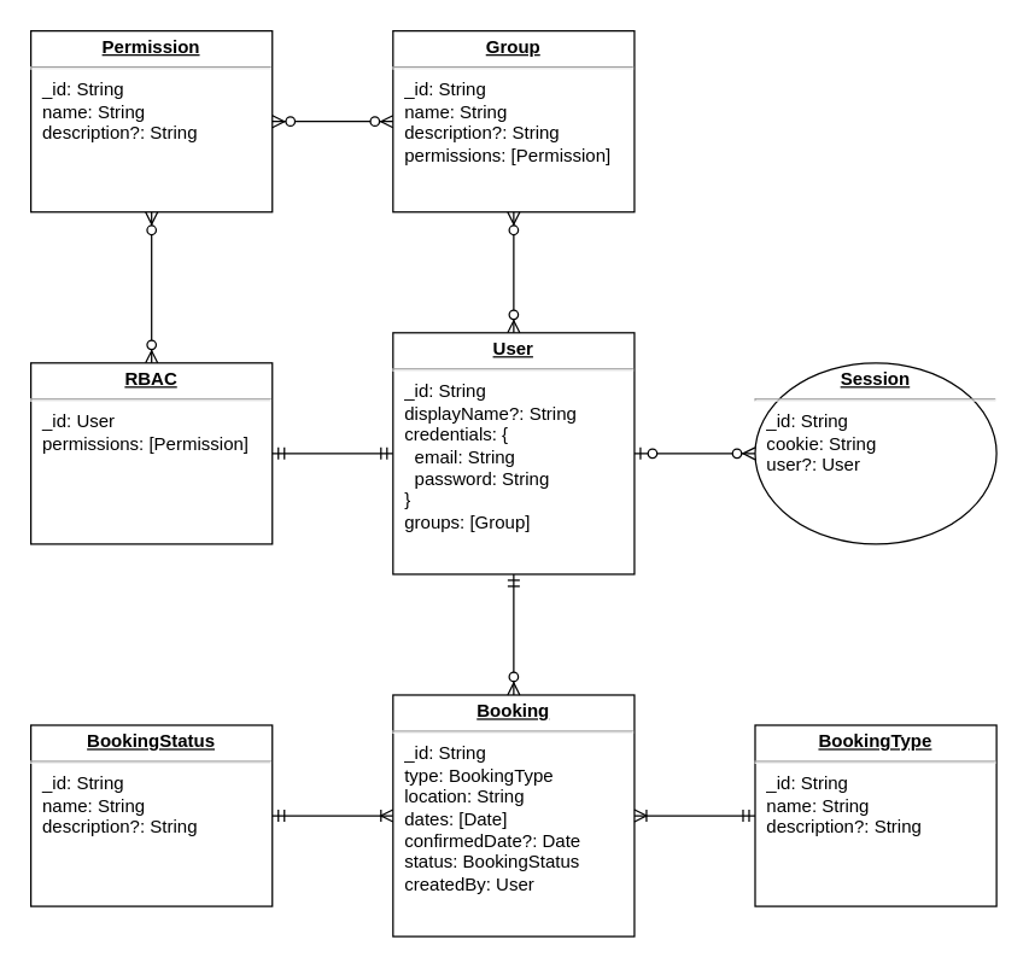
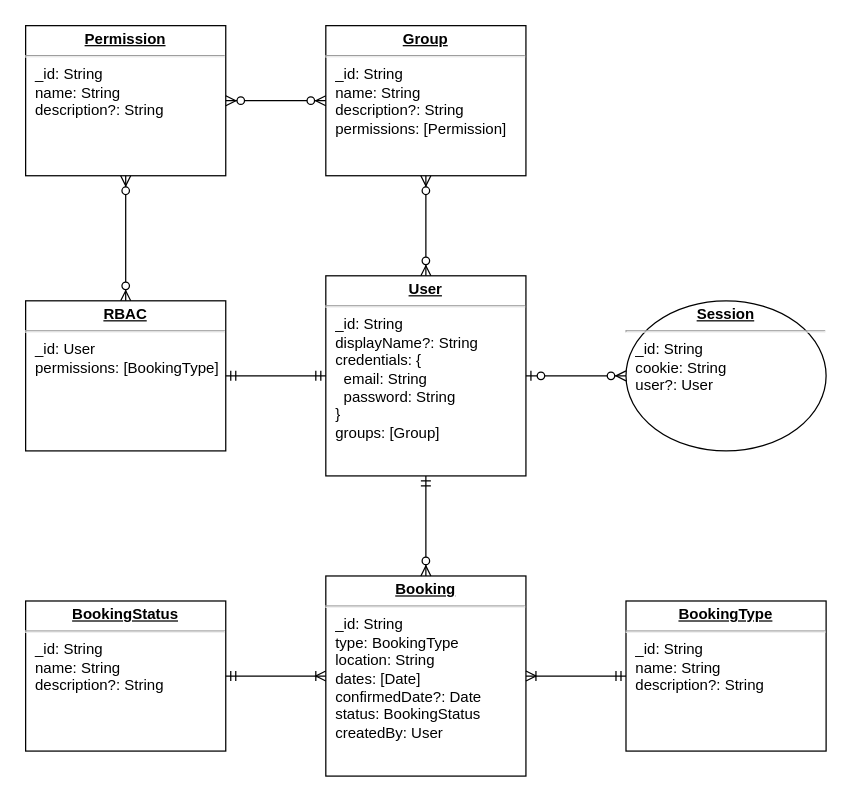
  <mxCell id="0" />
  <mxCell id="1" parent="0" />
  <mxCell id="2" value="&lt;p style=&quot;margin: 0px ; margin-top: 4px ; text-align: center ; text-decoration: underline&quot;&gt;&lt;strong&gt;Permission&lt;/strong&gt;&lt;/p&gt;&lt;hr&gt;&lt;p style=&quot;margin: 0px ; margin-left: 8px&quot;&gt;_id: String&lt;/p&gt;&lt;p style=&quot;margin: 0px ; margin-left: 8px&quot;&gt;name: String&lt;/p&gt;&lt;p style=&quot;margin: 0px ; margin-left: 8px&quot;&gt;description?: String&lt;/p&gt;" style="verticalAlign=top;align=left;overflow=fill;fontSize=12;fontFamily=Helvetica;html=1;shadow=0;" parent="1" vertex="1"><mxGeometry x="20" y="20" width="160" height="120" as="geometry" /></mxCell>
  <mxCell id="3" value="&lt;p style=&quot;margin: 0px ; margin-top: 4px ; text-align: center ; text-decoration: underline&quot;&gt;&lt;b&gt;Group&lt;/b&gt;&lt;/p&gt;&lt;hr&gt;&lt;p style=&quot;margin: 0px ; margin-left: 8px&quot;&gt;_id: String&lt;/p&gt;&lt;p style=&quot;margin: 0px ; margin-left: 8px&quot;&gt;name: String&lt;/p&gt;&lt;p style=&quot;margin: 0px ; margin-left: 8px&quot;&gt;description?: String&lt;/p&gt;&lt;p style=&quot;margin: 0px ; margin-left: 8px&quot;&gt;permissions: [Permission]&lt;/p&gt;" style="verticalAlign=top;align=left;overflow=fill;fontSize=12;fontFamily=Helvetica;html=1;shadow=0;" parent="1" vertex="1"><mxGeometry x="260" y="20" width="160" height="120" as="geometry" /></mxCell>
  <mxCell id="4" value="&lt;p style=&quot;margin: 0px ; margin-top: 4px ; text-align: center ; text-decoration: underline&quot;&gt;&lt;b&gt;User&lt;/b&gt;&lt;/p&gt;&lt;hr&gt;&lt;p style=&quot;margin: 0px ; margin-left: 8px&quot;&gt;_id: String&lt;/p&gt;&lt;p style=&quot;margin: 0px ; margin-left: 8px&quot;&gt;displayName?: String&lt;/p&gt;&lt;p style=&quot;margin: 0px ; margin-left: 8px&quot;&gt;credentials: {&lt;/p&gt;&lt;p style=&quot;margin: 0px ; margin-left: 8px&quot;&gt;&amp;nbsp; email: String&lt;/p&gt;&lt;p style=&quot;margin: 0px ; margin-left: 8px&quot;&gt;&amp;nbsp; password: String&lt;/p&gt;&lt;p style=&quot;margin: 0px ; margin-left: 8px&quot;&gt;}&lt;/p&gt;&lt;p style=&quot;margin: 0px ; margin-left: 8px&quot;&gt;groups: [Group]&lt;br&gt;&lt;/p&gt;" style="verticalAlign=top;align=left;overflow=fill;fontSize=12;fontFamily=Helvetica;html=1;shadow=0;" parent="1" vertex="1"><mxGeometry x="260" y="220" width="160" height="160" as="geometry" /></mxCell>
  <mxCell id="5" value="&lt;p style=&quot;margin: 0px ; margin-top: 4px ; text-align: center ; text-decoration: underline&quot;&gt;&lt;b&gt;Session&lt;/b&gt;&lt;/p&gt;&lt;hr&gt;&lt;p style=&quot;margin: 0px ; margin-left: 8px&quot;&gt;_id: String&lt;/p&gt;&lt;p style=&quot;margin: 0px ; margin-left: 8px&quot;&gt;cookie: String&lt;/p&gt;&lt;p style=&quot;margin: 0px ; margin-left: 8px&quot;&gt;user?: User&lt;/p&gt;" style="ellipse;verticalAlign=top;align=left;overflow=fill;fontSize=12;fontFamily=Helvetica;html=1;shadow=0;" parent="1" vertex="1"><mxGeometry x="500" y="240" width="160" height="120" as="geometry" /></mxCell>
  <mxCell id="6" value="&lt;p style=&quot;margin: 0px ; margin-top: 4px ; text-align: center ; text-decoration: underline&quot;&gt;&lt;b&gt;Booking&lt;/b&gt;&lt;/p&gt;&lt;hr&gt;&lt;p style=&quot;margin: 0px ; margin-left: 8px&quot;&gt;_id: String&lt;/p&gt;&lt;p style=&quot;margin: 0px ; margin-left: 8px&quot;&gt;type: BookingType&lt;/p&gt;&lt;p style=&quot;margin: 0px ; margin-left: 8px&quot;&gt;location: String&lt;/p&gt;&lt;p style=&quot;margin: 0px ; margin-left: 8px&quot;&gt;dates: [Date]&lt;/p&gt;&lt;p style=&quot;margin: 0px ; margin-left: 8px&quot;&gt;confirmedDate?: Date&lt;/p&gt;&lt;p style=&quot;margin: 0px ; margin-left: 8px&quot;&gt;status: BookingStatus&lt;/p&gt;&lt;p style=&quot;margin: 0px ; margin-left: 8px&quot;&gt;createdBy: User&lt;/p&gt;" style="verticalAlign=top;align=left;overflow=fill;fontSize=12;fontFamily=Helvetica;html=1;shadow=0;" parent="1" vertex="1"><mxGeometry x="260" y="460" width="160" height="160" as="geometry" /></mxCell>
  <mxCell id="7" value="&lt;p style=&quot;margin: 0px ; margin-top: 4px ; text-align: center ; text-decoration: underline&quot;&gt;&lt;b&gt;BookingType&lt;/b&gt;&lt;/p&gt;&lt;hr&gt;&lt;p style=&quot;margin: 0px ; margin-left: 8px&quot;&gt;_id: String&lt;/p&gt;&lt;p style=&quot;margin: 0px ; margin-left: 8px&quot;&gt;name: String&lt;/p&gt;&lt;p style=&quot;margin: 0px ; margin-left: 8px&quot;&gt;description?: String&lt;/p&gt;" style="verticalAlign=top;align=left;overflow=fill;fontSize=12;fontFamily=Helvetica;html=1;shadow=0;" parent="1" vertex="1"><mxGeometry x="500" y="480" width="160" height="120" as="geometry" /></mxCell>
  <mxCell id="8" value="&lt;p style=&quot;margin: 0px ; margin-top: 4px ; text-align: center ; text-decoration: underline&quot;&gt;&lt;b&gt;BookingStatus&lt;/b&gt;&lt;/p&gt;&lt;hr&gt;&lt;p style=&quot;margin: 0px ; margin-left: 8px&quot;&gt;_id: String&lt;/p&gt;&lt;p style=&quot;margin: 0px ; margin-left: 8px&quot;&gt;name: String&lt;/p&gt;&lt;p style=&quot;margin: 0px ; margin-left: 8px&quot;&gt;description?: String&lt;/p&gt;" style="verticalAlign=top;align=left;overflow=fill;fontSize=12;fontFamily=Helvetica;html=1;shadow=0;" parent="1" vertex="1"><mxGeometry x="20" y="480" width="160" height="120" as="geometry" /></mxCell>
  <mxCell id="9" value="" style="fontSize=12;html=1;endArrow=ERzeroToMany;startArrow=ERzeroToMany;edgeStyle=orthogonalEdgeStyle;exitX=0;exitY=0.5;exitDx=0;exitDy=0;entryX=1;entryY=0.5;entryDx=0;entryDy=0;startFill=1;" parent="1" source="3" target="2" edge="1"><mxGeometry width="100" height="100" relative="1" as="geometry"><mxPoint x="240" y="120" as="sourcePoint" /><mxPoint x="200" y="120" as="targetPoint" /></mxGeometry></mxCell>
  <mxCell id="10" value="" style="fontSize=12;html=1;endArrow=ERzeroToMany;startArrow=ERzeroToMany;edgeStyle=orthogonalEdgeStyle;exitX=0.5;exitY=0;exitDx=0;exitDy=0;startFill=1;entryX=0.5;entryY=1;entryDx=0;entryDy=0;" parent="1" source="4" target="3" edge="1"><mxGeometry width="100" height="100" relative="1" as="geometry"><mxPoint x="400" y="200" as="sourcePoint" /><mxPoint x="340" y="150" as="targetPoint" /></mxGeometry></mxCell>
  <mxCell id="11" value="" style="fontSize=12;html=1;endArrow=ERzeroToOne;startArrow=ERzeroToMany;edgeStyle=orthogonalEdgeStyle;exitX=0;exitY=0.5;exitDx=0;exitDy=0;entryX=1;entryY=0.5;entryDx=0;entryDy=0;startFill=1;endFill=1;" parent="1" source="5" target="4" edge="1"><mxGeometry width="100" height="100" relative="1" as="geometry"><mxPoint x="790" y="260" as="sourcePoint" /><mxPoint x="710" y="240" as="targetPoint" /></mxGeometry></mxCell>
  <mxCell id="12" value="" style="fontSize=12;html=1;endArrow=ERzeroToMany;startArrow=ERmandOne;edgeStyle=orthogonalEdgeStyle;exitX=0.5;exitY=1;exitDx=0;exitDy=0;entryX=0.5;entryY=0;entryDx=0;entryDy=0;startFill=0;endFill=1;" parent="1" source="4" target="6" edge="1"><mxGeometry width="100" height="100" relative="1" as="geometry"><mxPoint x="490" y="270" as="sourcePoint" /><mxPoint x="410" y="250" as="targetPoint" /></mxGeometry></mxCell>
  <mxCell id="13" value="" style="fontSize=12;html=1;endArrow=ERoneToMany;startArrow=ERmandOne;edgeStyle=orthogonalEdgeStyle;exitX=1;exitY=0.5;exitDx=0;exitDy=0;entryX=0;entryY=0.5;entryDx=0;entryDy=0;startFill=0;endFill=0;" parent="1" source="8" target="6" edge="1"><mxGeometry width="100" height="100" relative="1" as="geometry"><mxPoint x="590" y="350" as="sourcePoint" /><mxPoint x="350" y="470" as="targetPoint" /></mxGeometry></mxCell>
  <mxCell id="14" value="" style="fontSize=12;html=1;endArrow=ERoneToMany;startArrow=ERmandOne;edgeStyle=orthogonalEdgeStyle;exitX=0;exitY=0.5;exitDx=0;exitDy=0;entryX=1;entryY=0.5;entryDx=0;entryDy=0;startFill=0;endFill=0;" parent="1" source="7" target="6" edge="1"><mxGeometry width="100" height="100" relative="1" as="geometry"><mxPoint x="190" y="530" as="sourcePoint" /><mxPoint x="270" y="550" as="targetPoint" /></mxGeometry></mxCell>
- <mxCell id="15" value="&lt;p style=&quot;margin: 0px ; margin-top: 4px ; text-align: center ; text-decoration: underline&quot;&gt;&lt;b&gt;RBAC&lt;/b&gt;&lt;/p&gt;&lt;hr&gt;&lt;p style=&quot;margin: 0px ; margin-left: 8px&quot;&gt;_id: User&lt;/p&gt;&lt;p style=&quot;margin: 0px ; margin-left: 8px&quot;&gt;permissions: [Permission]&lt;/p&gt;" style="verticalAlign=top;align=left;overflow=fill;fontSize=12;fontFamily=Helvetica;html=1;shadow=0;" vertex="1" parent="1"><mxGeometry x="20" y="240" width="160" height="120" as="geometry" /></mxCell>
+ <mxCell id="15" value="&lt;p style=&quot;margin: 0px ; margin-top: 4px ; text-align: center ; text-decoration: underline&quot;&gt;&lt;b&gt;RBAC&lt;/b&gt;&lt;/p&gt;&lt;hr&gt;&lt;p style=&quot;margin: 0px ; margin-left: 8px&quot;&gt;_id: User&lt;/p&gt;&lt;p style=&quot;margin: 0px ; margin-left: 8px&quot;&gt;permissions: [BookingType]&lt;/p&gt;" style="verticalAlign=top;align=left;overflow=fill;fontSize=12;fontFamily=Helvetica;html=1;shadow=0;" vertex="1" parent="1"><mxGeometry x="20" y="240" width="160" height="120" as="geometry" /></mxCell>
  <mxCell id="16" value="" style="fontSize=12;html=1;endArrow=ERzeroToMany;startArrow=ERzeroToMany;edgeStyle=orthogonalEdgeStyle;exitX=0.5;exitY=0;exitDx=0;exitDy=0;entryX=0.5;entryY=1;entryDx=0;entryDy=0;startFill=1;" edge="1" parent="1" source="15" target="2"><mxGeometry width="100" height="100" relative="1" as="geometry"><mxPoint x="270" y="90" as="sourcePoint" /><mxPoint x="190" y="90" as="targetPoint" /></mxGeometry></mxCell>
  <mxCell id="17" value="" style="fontSize=12;html=1;endArrow=ERmandOne;startArrow=ERmandOne;edgeStyle=orthogonalEdgeStyle;exitX=0;exitY=0.5;exitDx=0;exitDy=0;entryX=1;entryY=0.5;entryDx=0;entryDy=0;startFill=0;endFill=0;" edge="1" parent="1" source="4" target="15"><mxGeometry width="100" height="100" relative="1" as="geometry"><mxPoint x="230" y="420" as="sourcePoint" /><mxPoint x="150" y="420" as="targetPoint" /></mxGeometry></mxCell>
